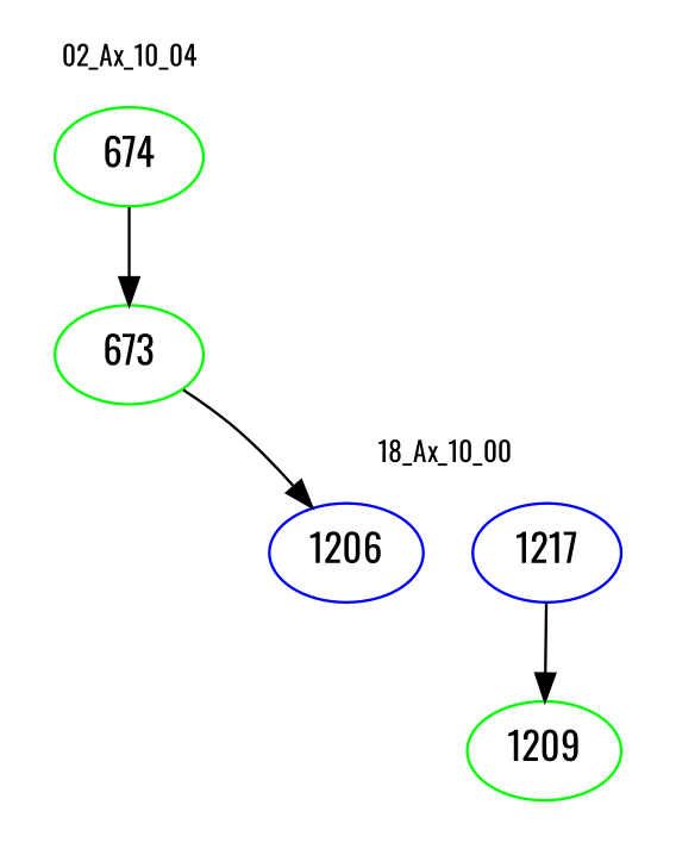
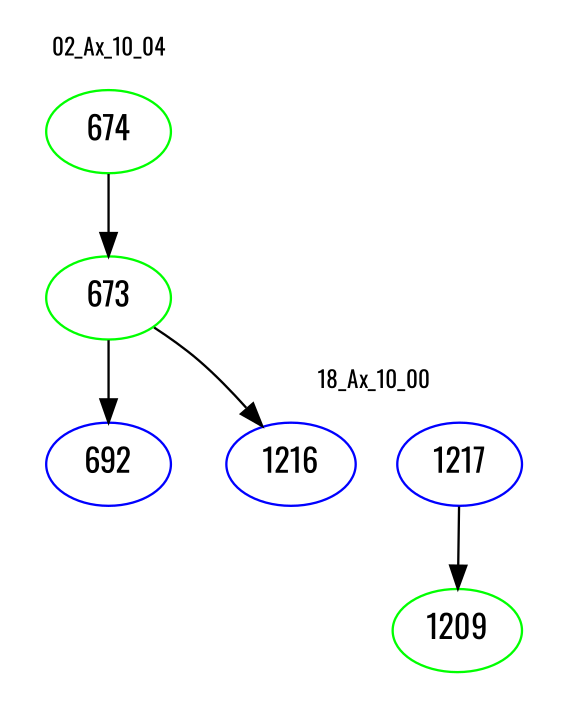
  digraph {
    fontname=Oswald
    node [color=blue fontname=Oswald]
    edge [color=black fontname=Oswald]
    n1 [label=1217]
    n2 [color=green label=1209]
-   n3 [label=1206]
+   n3 [label=1216]
    n4 [color=green label=674]
    n5 [color=green label=673]
+   n6 [label=692]
    subgraph cluster_1 {
      color=white
      fontsize=10
      label="18_Ax_10_00"
      n1
      n2
      n3
    }
    subgraph cluster_2 {
      color=white
      fontsize=10
      label="02_Ax_10_04"
      n4
      n5
+     n6
    }
    n1 -> n2
    n4 -> n5
    n5 -> n3
+   n5 -> n6
  }
